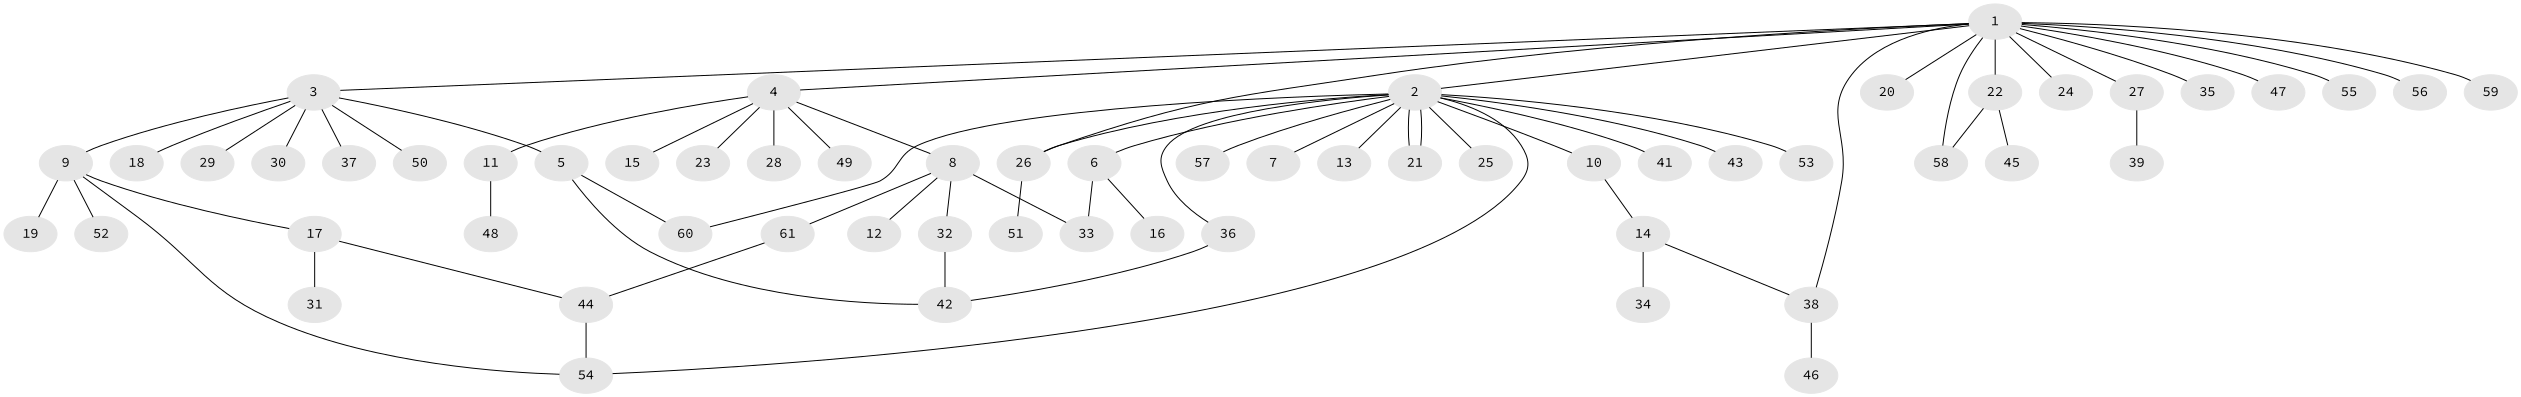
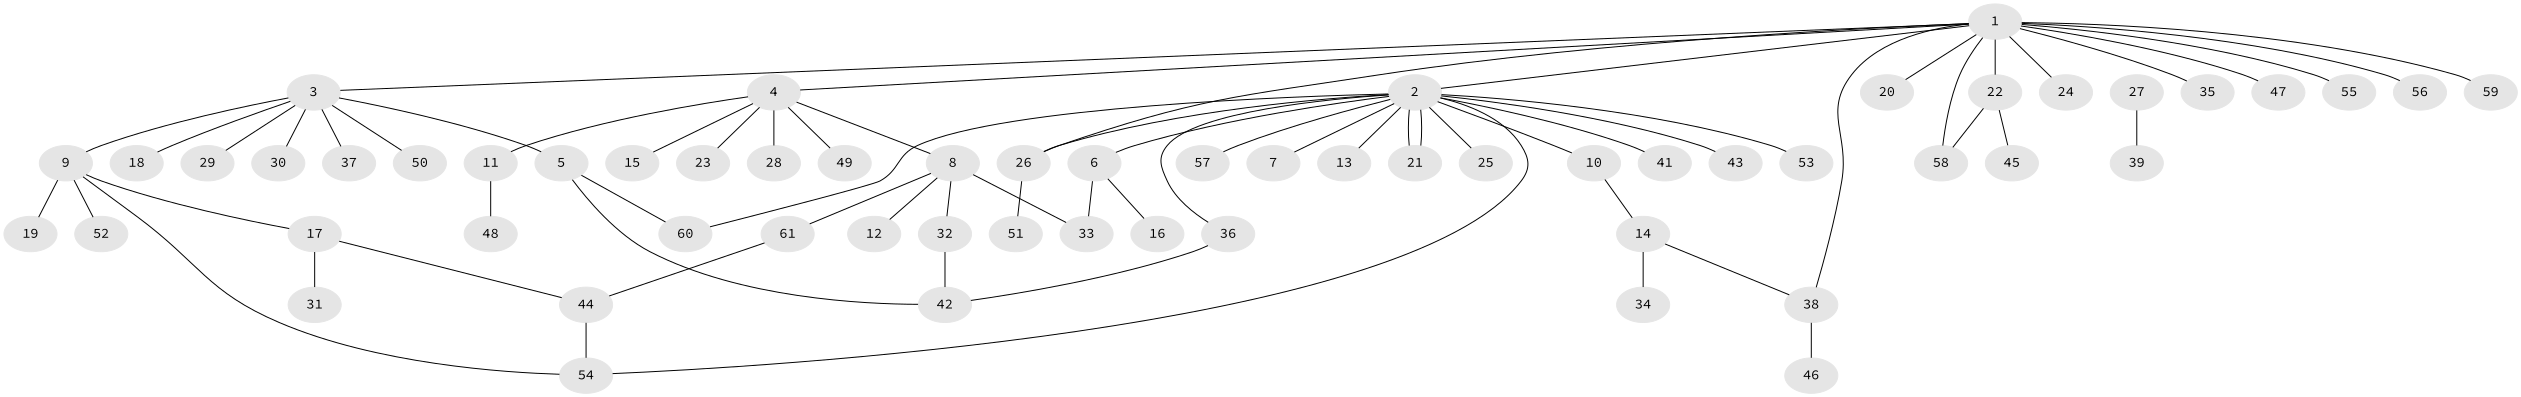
  graph {
    fontname="Source Code Pro"
    node [color=gray90 fontname="Source Code Pro" style=filled]
    edge [fontname="Source Code Pro"]
    1
    2
    3
    4
    20
    22
    24
    26
    27
    35
    38
    47
    55
    56
    58
    59
    6
    7
    10
    13
    21
    25
    36
    41
    43
    53
    54
    57
    60
    5
    9
    18
    29
    30
    37
    50
    8
    11
    15
    23
    28
    49
    45
    51
    39
    46
    16
    33
    14
    42
    17
    19
    52
    12
    32
    61
    48
    44
    31
    34
    1 -- 2
    1 -- 3
    1 -- 4
    1 -- 20
    1 -- 22
    1 -- 24
    1 -- 26
-   1 -- 27
    1 -- 35
    1 -- 38
    1 -- 47
    1 -- 55
    1 -- 56
    1 -- 58
    1 -- 59
    2 -- 26
    2 -- 6
    2 -- 7
    2 -- 10
    2 -- 13
    2 -- 21
    2 -- 21
    2 -- 25
    2 -- 36
    2 -- 41
    2 -- 43
    2 -- 53
    2 -- 54
    2 -- 57
    2 -- 60
    3 -- 5
    3 -- 9
    3 -- 18
    3 -- 29
    3 -- 30
    3 -- 37
    3 -- 50
    4 -- 8
    4 -- 11
    4 -- 15
    4 -- 23
    4 -- 28
    4 -- 49
    22 -- 58
    22 -- 45
    26 -- 51
    27 -- 39
    38 -- 46
    6 -- 16
    6 -- 33
    10 -- 14
    36 -- 42
    5 -- 60
    5 -- 42
    9 -- 54
    9 -- 17
    9 -- 19
    9 -- 52
    8 -- 33
    8 -- 12
    8 -- 32
    8 -- 61
    11 -- 48
    14 -- 38
    14 -- 34
    17 -- 44
    17 -- 31
    32 -- 42
    61 -- 44
    44 -- 54
  }
